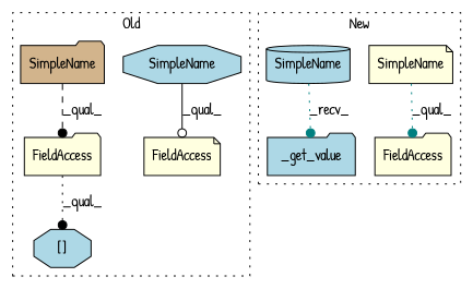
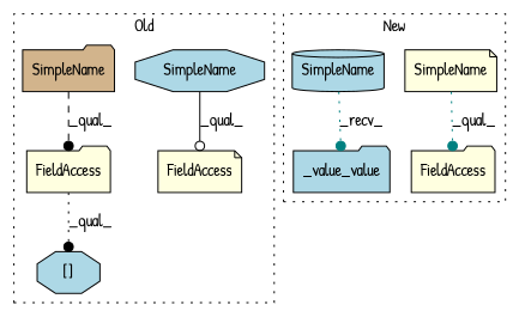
  digraph {
    fontname="Patrick Hand"
    node [a=42 l=4 s=6799 shape=folder style=filled fillcolor=lightblue fontname="Patrick Hand"]
    edge [color=black style=dotted arrowhead=dot fontname="Patrick Hand"]
    n1 [a=2 l="12,1" label="[]" s="6799,6812" shape=octagon]
    n2 [a=22 l=11 label=FieldAccess fillcolor=lightyellow]
    n3 [a=22 l=11 label=FieldAccess s=6914 shape=note fillcolor=lightyellow]
    n4 [label=SimpleName s=6914 shape=octagon]
    n5 [label=SimpleName fillcolor=tan]
-   n6 [a=32 l="11,1" label=_get_value s="8518,8543"]
+   n6 [a=32 l="11,1" label=_value_value s="8518,8543"]
    n7 [a=22 l=17 label=FieldAccess s=8468 fillcolor=lightyellow]
    n8 [label=SimpleName s=8468 shape=note fillcolor=lightyellow]
    n9 [label=SimpleName s=8513 shape=cylinder]
    subgraph cluster_1 {
      label=Old
      style=dotted
      n1
      n2
      n3
      n4
      n5
    }
    subgraph cluster_2 {
      label=New
      style=dotted
      n6
      n7
      n8
      n9
    }
    n2 -> n1 [label=_qual_]
    n4 -> n3 [label=_qual_ style=solid arrowhead=odot]
    n5 -> n2 [label=_qual_ style=dashed]
    n8 -> n7 [label=_qual_ color=teal]
    n9 -> n6 [label=_recv_ color=teal]
  }
